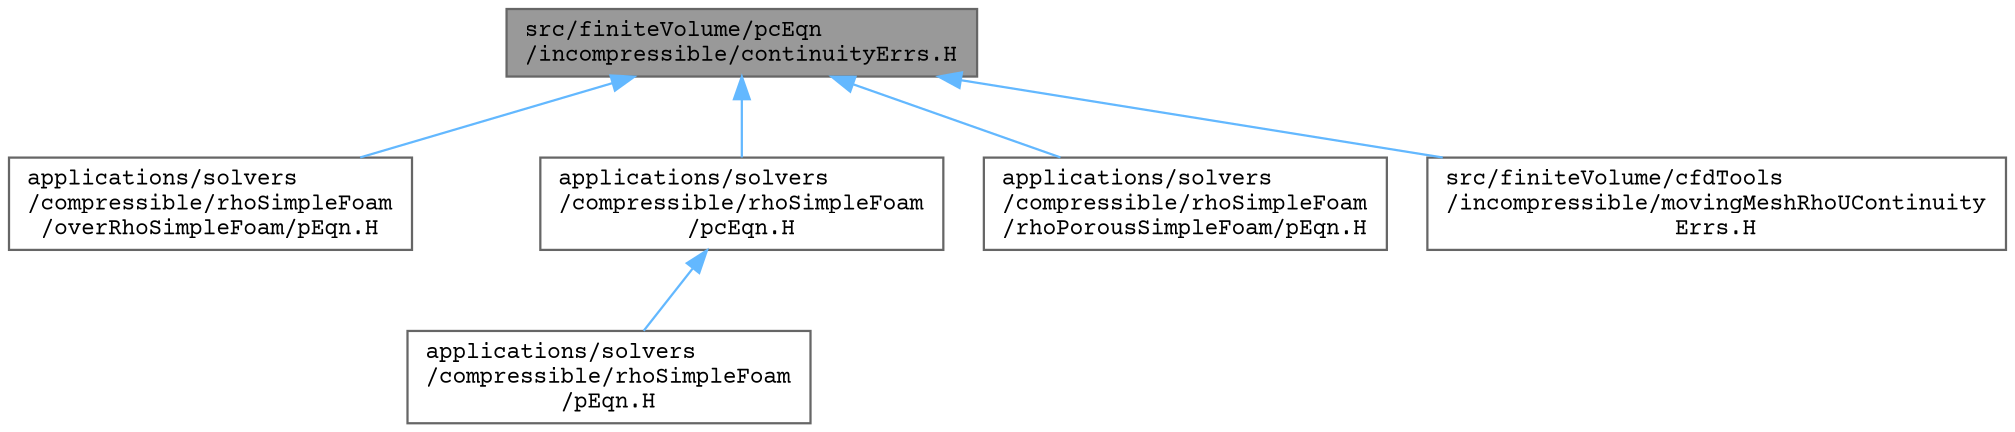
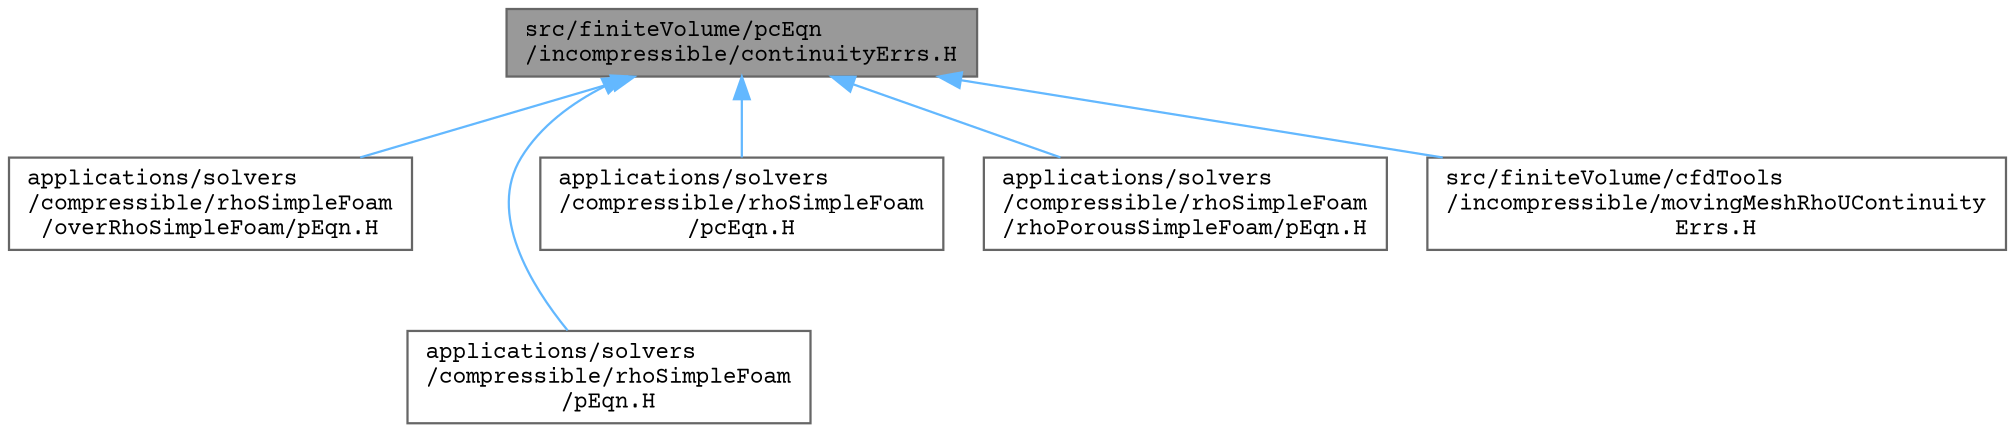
  digraph {
    fontname="Courier Prime"
    node [color=grey40 fillcolor=white fontname="Courier Prime" fontsize=10 shape=box style=filled]
    edge [color=steelblue1 dir=back fontname="Courier Prime" fontsize=10 labelfontname=Helvetica labelfontsize=10 style=solid]
    n1 [color=gray40 fillcolor=grey60 fontcolor=black height=0.2 label="src/finiteVolume/pcEqn\l/incompressible/continuityErrs.H" width=0.4]
    n2 [height=0.2 label="applications/solvers\l/compressible/rhoSimpleFoam\l/overRhoSimpleFoam/pEqn.H" width=0.4]
    n3 [height=0.2 label="applications/solvers\l/compressible/rhoSimpleFoam\l/pEqn.H" width=0.4]
    n4 [height=0.2 label="applications/solvers\l/compressible/rhoSimpleFoam\l/pcEqn.H" width=0.4]
    n5 [height=0.2 label="applications/solvers\l/compressible/rhoSimpleFoam\l/rhoPorousSimpleFoam/pEqn.H" width=0.4]
    n6 [height=0.2 label="src/finiteVolume/cfdTools\l/incompressible/movingMeshRhoUContinuity\lErrs.H" width=0.4]
    n1 -> n2
-   n4 -> n3
+   n1 -> n3
    n1 -> n4
    n1 -> n5
    n1 -> n6
  }
